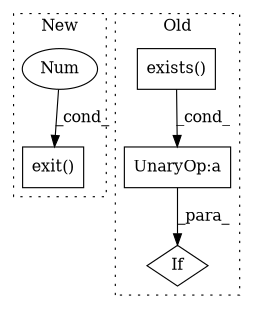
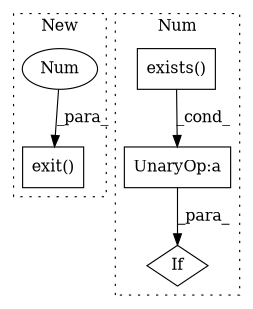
  digraph {
    node [a=75 shape=box]
    n1 [l="9,1" label="exit()" s="4072,4082"]
    n2 [a=76 l=1 label=Num s=4081 shape=ellipse]
    n3 [l="15,1" label="exists()" s="4007,4031"]
    n4 [a=96 l=3 label=If s=4000 shape=diamond]
    n5 [a=61 l=29 label="UnaryOp:a" s=4003]
    subgraph cluster_1 {
      label=New
      style=dotted
      n1
      n2
    }
    subgraph cluster_2 {
-     label=Old
+     label=Num
      style=dotted
      n3
      n4
      n5
    }
-   n2 -> n1 [label=_cond_]
+   n2 -> n1 [label=_para_]
    n3 -> n5 [label=_cond_]
    n5 -> n4 [label=_para_]
  }
